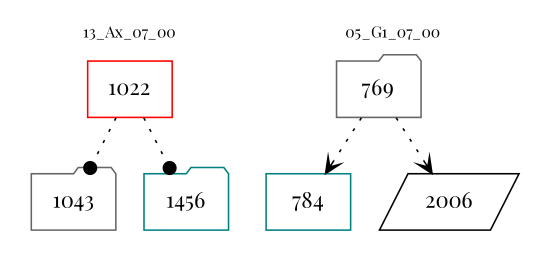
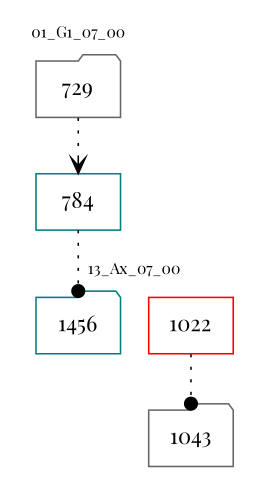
  digraph {
    fontname="Playfair Display"
    node [color=gray40 fontname="Playfair Display" shape=folder]
    edge [arrowhead=dot color=black fontname="Playfair Display" style=dotted]
    n1 [color=red label=1022 shape=box]
    n2 [label=1043]
    n3 [color=teal label=1456]
-   n4 [label=769]
+   n4 [label=729]
    n5 [color=teal label=784 shape=box]
-   n6 [color=black label=2006 shape=parallelogram]
    subgraph cluster_1 {
      color=white
      fontsize=10
      label="13_Ax_07_00"
      n1
      n2
      n3
    }
    subgraph cluster_2 {
      color=white
      fontsize=10
-     label="05_G1_07_00"
+     label="01_G1_07_00"
      n4
      n5
-     n6
    }
    n1 -> n2
-   n1 -> n3
+   n5 -> n3
    n4 -> n5 [arrowhead=vee]
-   n4 -> n6 [arrowhead=vee]
  }
